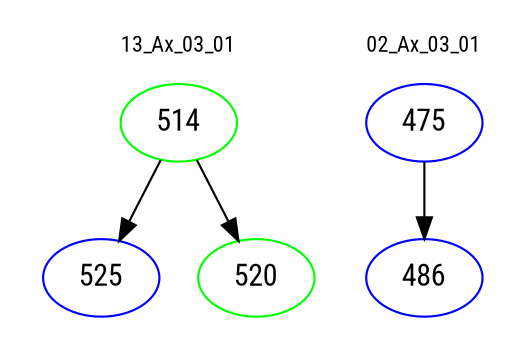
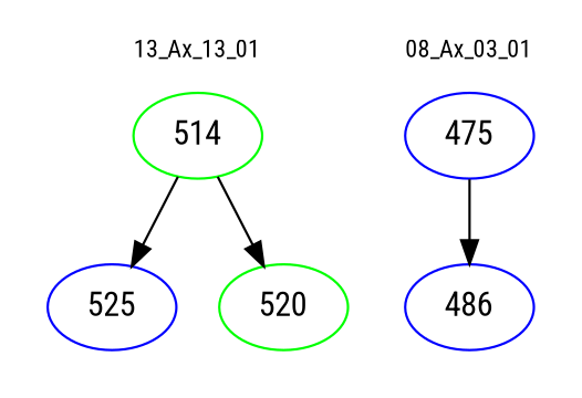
  digraph {
    fontname="Roboto Condensed"
    node [color=blue fontname="Roboto Condensed"]
    edge [color=black fontname="Roboto Condensed"]
    n1 [color=green label=514]
    n2 [label=525]
    n3 [color=green label=520]
    n4 [label=475]
    n5 [label=486]
    subgraph cluster_1 {
      color=white
      fontsize=10
-     label="13_Ax_03_01"
+     label="13_Ax_13_01"
      n1
      n2
      n3
    }
    subgraph cluster_2 {
      color=white
      fontsize=10
-     label="02_Ax_03_01"
+     label="08_Ax_03_01"
      n4
      n5
    }
    n1 -> n2
    n1 -> n3
    n4 -> n5
  }
